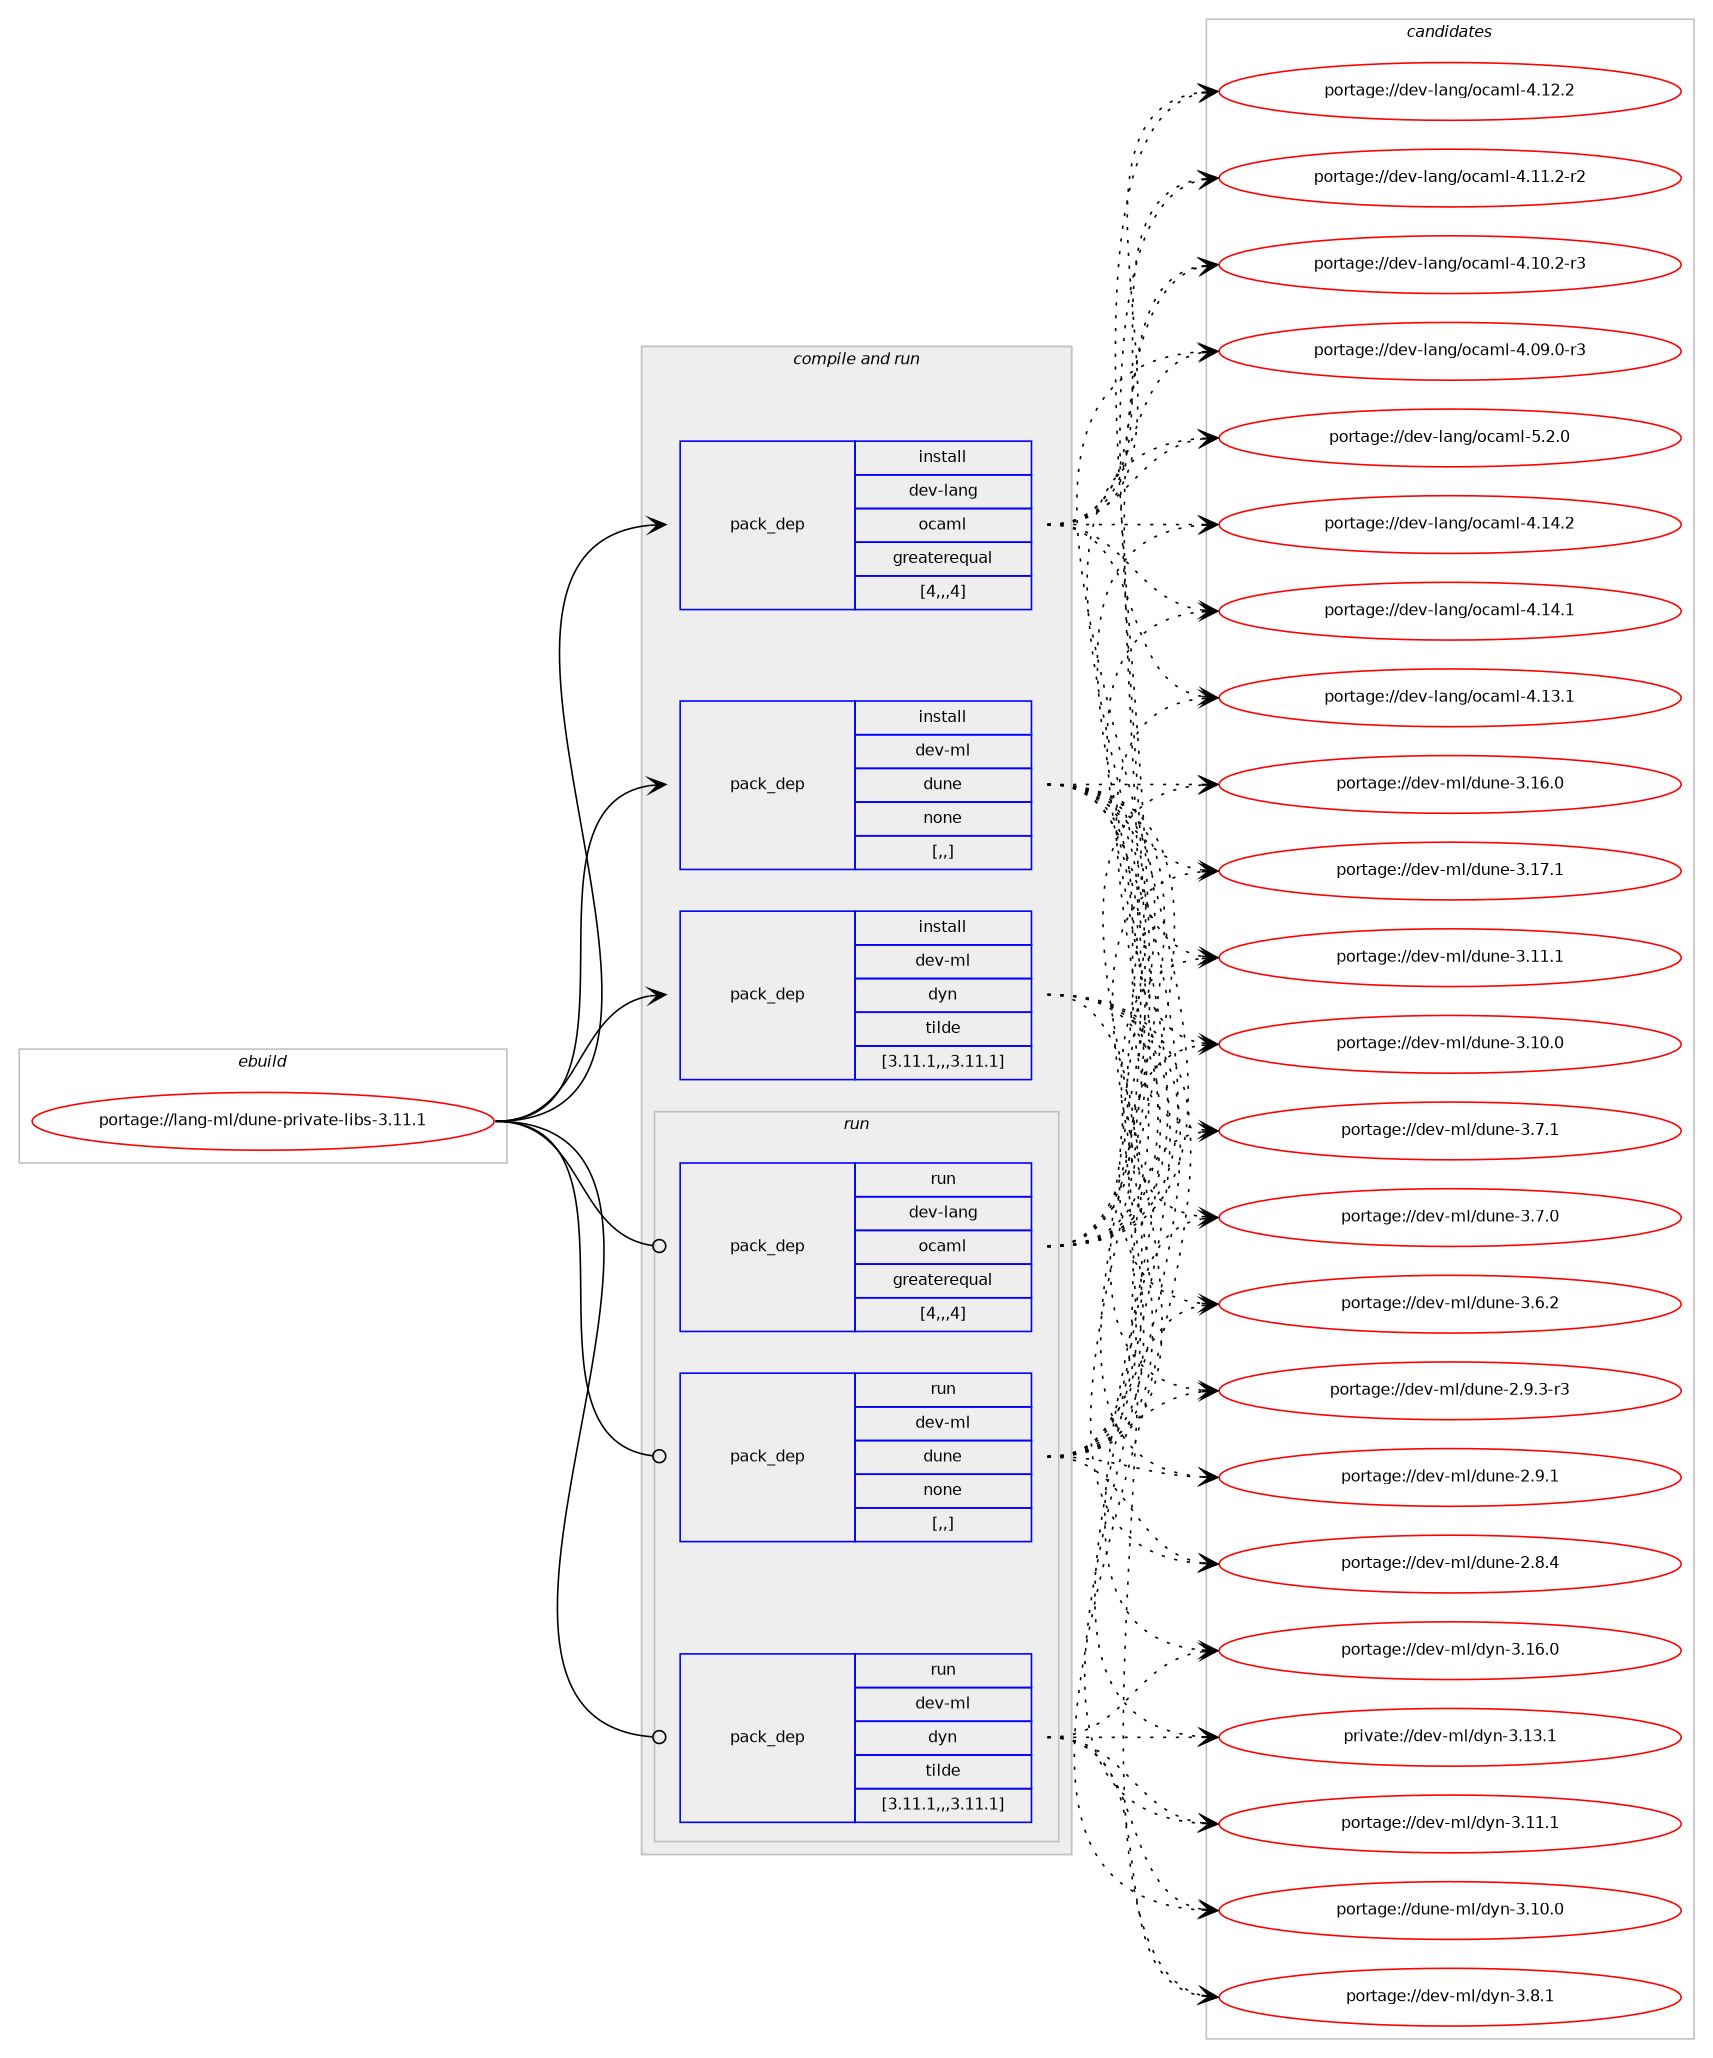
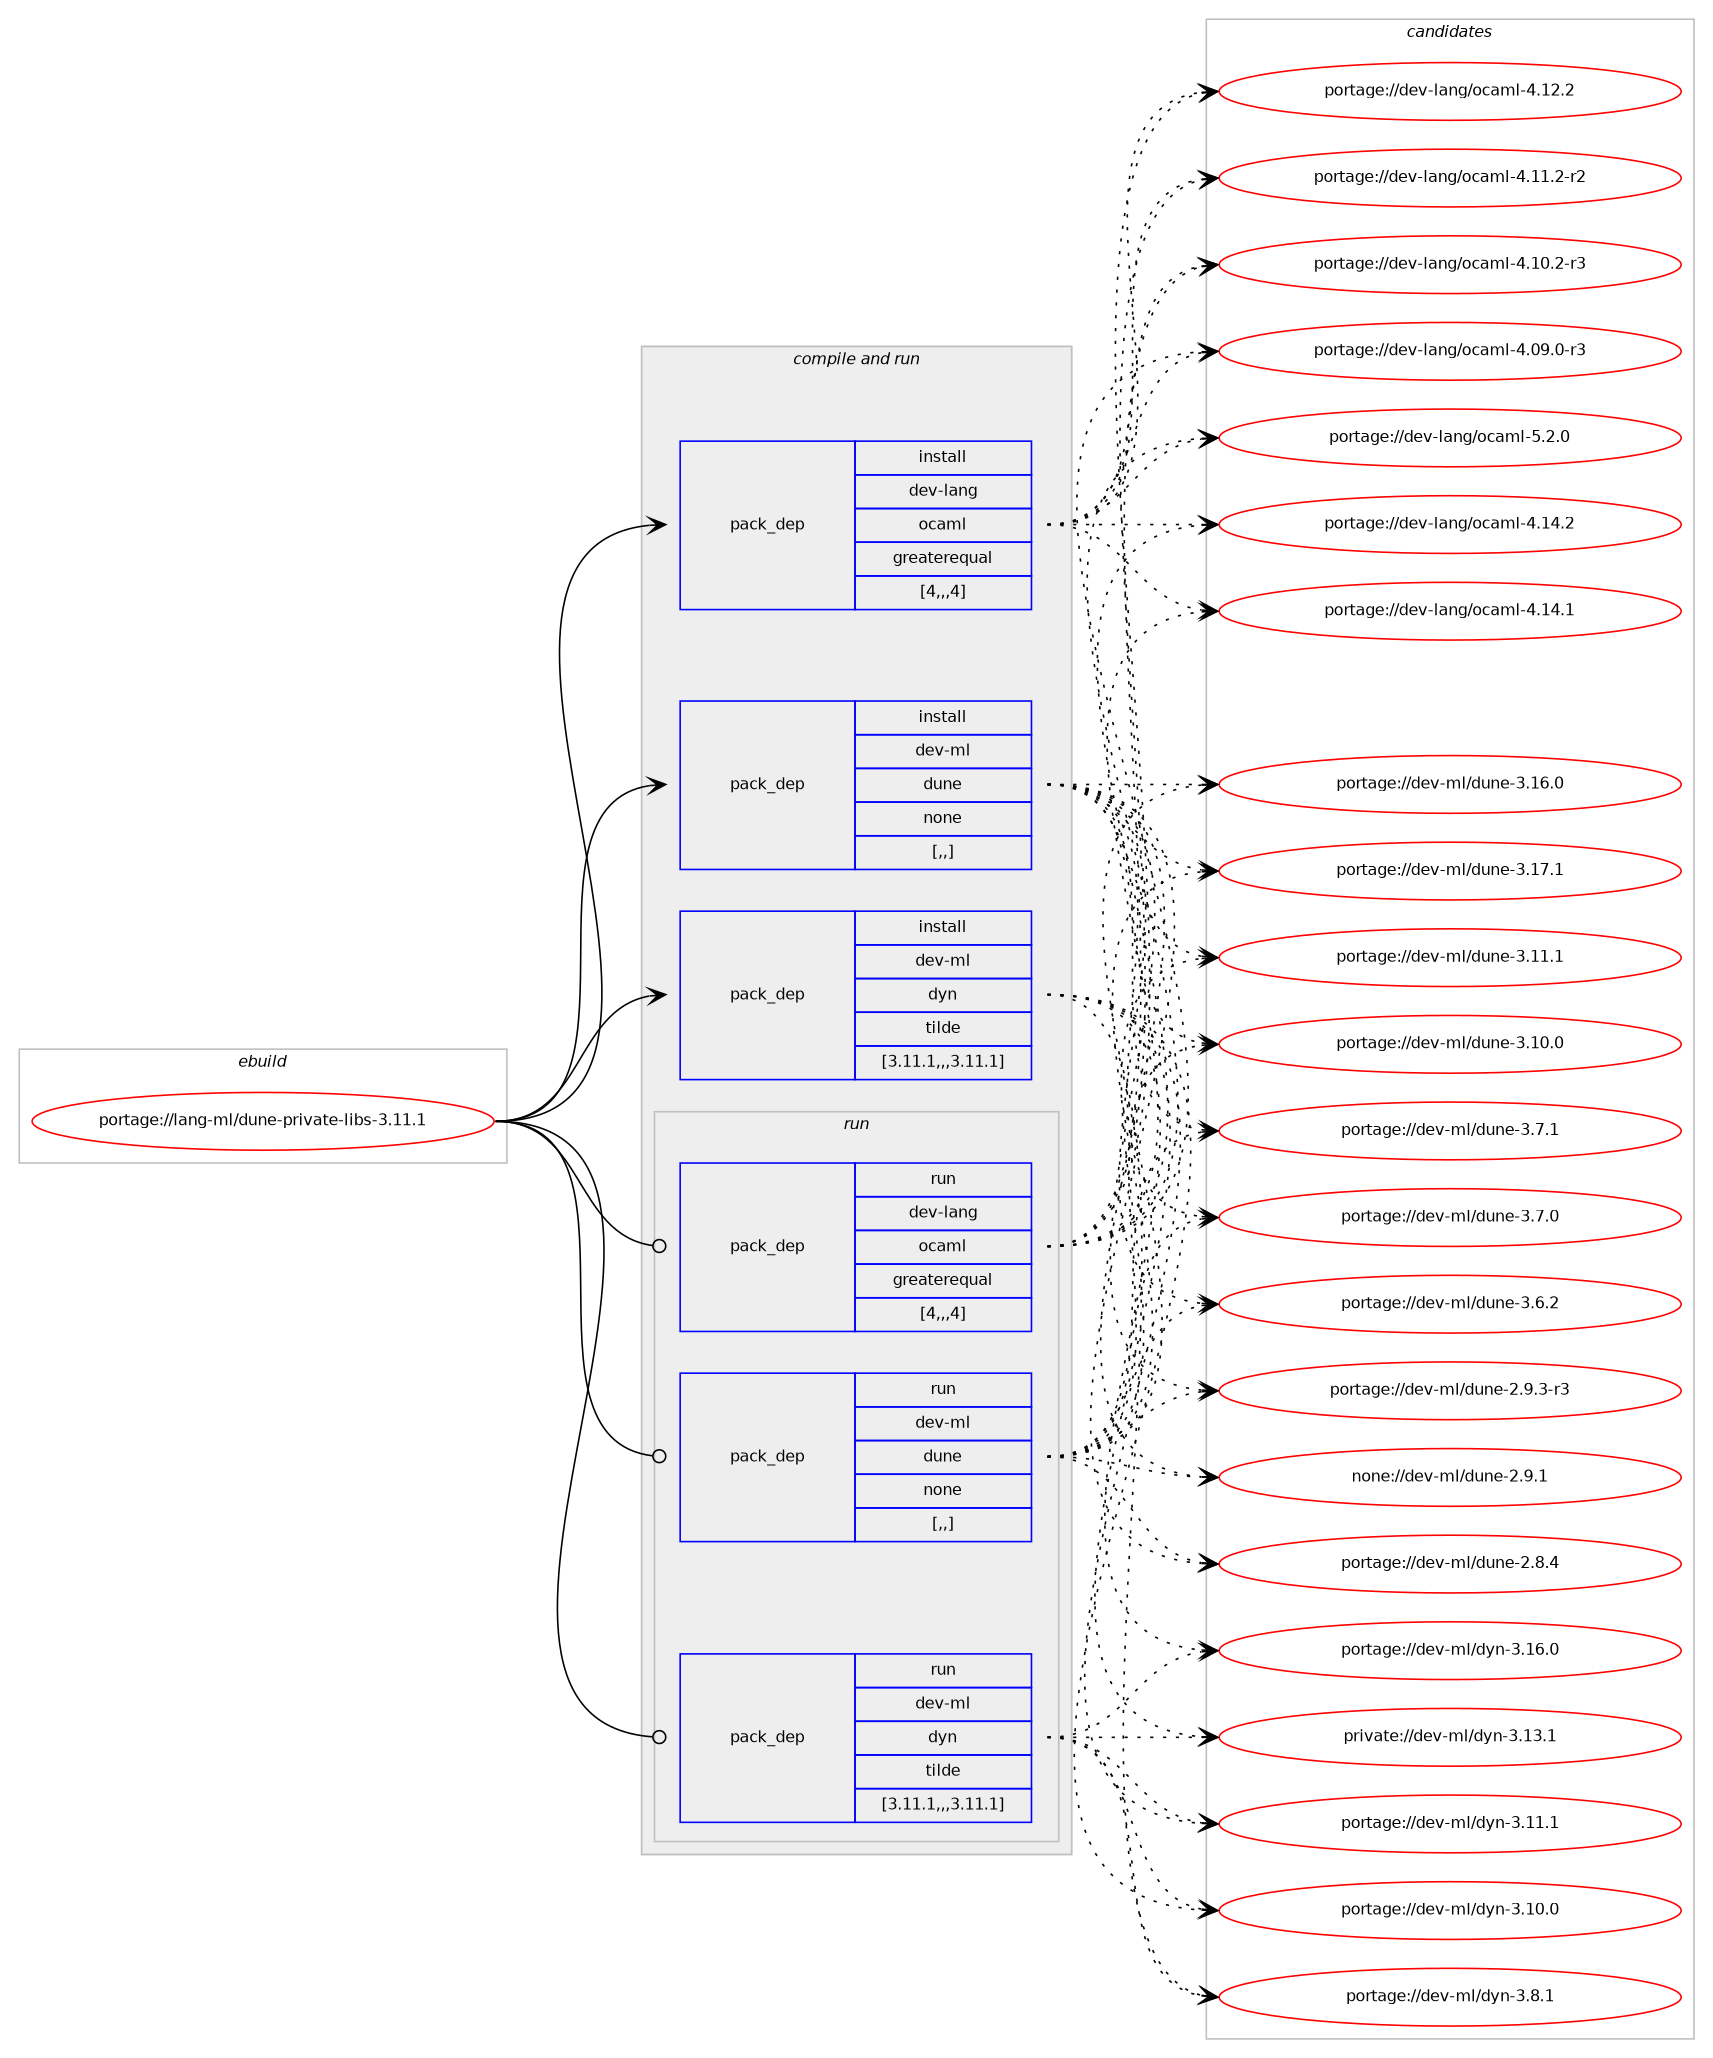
  digraph {
    compound=true
    concentrate=true
    fontname=Helvetica
    fontsize=10
    newrank=true
    rankdir=LR
    ranksep=1.5
    node [color=red fontname=Helvetica fontsize=10]
    edge [arrowhead=vee headport=w style=dotted tailport=e weight=100]
    n1 [label="portage://lang-ml/dune-private-libs-3.11.1" width=4]
    n2 [color=blue label=<<TABLE BORDER="0" CELLBORDER="1" CELLSPACING="0" CELLPADDING="4" WIDTH="220"><TR><TD ROWSPAN="6" CELLPADDING="30">pack_dep</TD></TR><TR><TD WIDTH="110">install</TD></TR><TR><TD>dev-lang</TD></TR><TR><TD>ocaml</TD></TR><TR><TD>greaterequal</TD></TR><TR><TD>[4,,,4]</TD></TR></TABLE>> shape=none]
    n3 [color=blue label=<<TABLE BORDER="0" CELLBORDER="1" CELLSPACING="0" CELLPADDING="4" WIDTH="220"><TR><TD ROWSPAN="6" CELLPADDING="30">pack_dep</TD></TR><TR><TD WIDTH="110">install</TD></TR><TR><TD>dev-ml</TD></TR><TR><TD>dune</TD></TR><TR><TD>none</TD></TR><TR><TD>[,,]</TD></TR></TABLE>> shape=none]
    n4 [color=blue label=<<TABLE BORDER="0" CELLBORDER="1" CELLSPACING="0" CELLPADDING="4" WIDTH="220"><TR><TD ROWSPAN="6" CELLPADDING="30">pack_dep</TD></TR><TR><TD WIDTH="110">install</TD></TR><TR><TD>dev-ml</TD></TR><TR><TD>dyn</TD></TR><TR><TD>tilde</TD></TR><TR><TD>[3.11.1,,,3.11.1]</TD></TR></TABLE>> shape=none]
    n5 [color=blue label=<<TABLE BORDER="0" CELLBORDER="1" CELLSPACING="0" CELLPADDING="4" WIDTH="220"><TR><TD ROWSPAN="6" CELLPADDING="30">pack_dep</TD></TR><TR><TD WIDTH="110">run</TD></TR><TR><TD>dev-lang</TD></TR><TR><TD>ocaml</TD></TR><TR><TD>greaterequal</TD></TR><TR><TD>[4,,,4]</TD></TR></TABLE>> shape=none]
    n6 [color=blue label=<<TABLE BORDER="0" CELLBORDER="1" CELLSPACING="0" CELLPADDING="4" WIDTH="220"><TR><TD ROWSPAN="6" CELLPADDING="30">pack_dep</TD></TR><TR><TD WIDTH="110">run</TD></TR><TR><TD>dev-ml</TD></TR><TR><TD>dune</TD></TR><TR><TD>none</TD></TR><TR><TD>[,,]</TD></TR></TABLE>> shape=none]
    n7 [color=blue label=<<TABLE BORDER="0" CELLBORDER="1" CELLSPACING="0" CELLPADDING="4" WIDTH="220"><TR><TD ROWSPAN="6" CELLPADDING="30">pack_dep</TD></TR><TR><TD WIDTH="110">run</TD></TR><TR><TD>dev-ml</TD></TR><TR><TD>dyn</TD></TR><TR><TD>tilde</TD></TR><TR><TD>[3.11.1,,,3.11.1]</TD></TR></TABLE>> shape=none]
    n8 [label="portage://dev-lang/ocaml-5.2.0" width=4]
    n9 [label="portage://dev-lang/ocaml-4.14.2" width=4]
    n10 [label="portage://dev-lang/ocaml-4.14.1" width=4]
-   n11 [label="portage://dev-lang/ocaml-4.13.1" width=4]
    n12 [label="portage://dev-lang/ocaml-4.12.2" width=4]
    n13 [label="portage://dev-lang/ocaml-4.11.2-r2" width=4]
    n14 [label="portage://dev-lang/ocaml-4.10.2-r3" width=4]
    n15 [label="portage://dev-lang/ocaml-4.09.0-r3" width=4]
    n16 [label="portage://dev-ml/dune-3.16.0" width=4]
    n17 [label="portage://dev-ml/dune-3.17.1" width=4]
    n18 [label="portage://dev-ml/dune-3.11.1" width=4]
    n19 [label="portage://dev-ml/dune-3.10.0" width=4]
    n20 [label="portage://dev-ml/dune-3.7.1" width=4]
    n21 [label="portage://dev-ml/dune-3.7.0" width=4]
    n22 [label="portage://dev-ml/dune-3.6.2" width=4]
    n23 [label="portage://dev-ml/dune-2.9.3-r3" width=4]
-   n24 [label="portage://dev-ml/dune-2.9.1" width=4]
+   n24 [label="none://dev-ml/dune-2.9.1" width=4]
    n25 [label="portage://dev-ml/dune-2.8.4" width=4]
    n26 [label="portage://dev-ml/dyn-3.16.0" width=4]
    n27 [label="private://dev-ml/dyn-3.13.1" width=4]
    n28 [label="portage://dev-ml/dyn-3.11.1" width=4]
-   n29 [label="portage://dune-ml/dyn-3.10.0" width=4]
+   n29 [label="portage://dev-ml/dyn-3.10.0" width=4]
    n30 [label="portage://dev-ml/dyn-3.8.1" width=4]
    subgraph cluster_1 {
      color=gray
      label=<<i>ebuild</i>>
      n1
    }
    subgraph cluster_2 {
      color=gray
      label=<<i>dependencies</i>>
      subgraph cluster_3 {
        color=gray
        fillcolor="#eeeeee"
        label=<<i>compile</i>>
        style=filled
        subgraph sub_4 {
          color=gray
          fillcolor="#eeeeee"
          label=<<i>compile</i>>
          style=filled
          n2
        }
        subgraph sub_5 {
          color=gray
          fillcolor="#eeeeee"
          label=<<i>compile</i>>
          style=filled
          n3
        }
        subgraph sub_6 {
          color=gray
          fillcolor="#eeeeee"
          label=<<i>compile</i>>
          style=filled
          n4
        }
      }
      subgraph cluster_7 {
        color=gray
        fillcolor="#eeeeee"
        label=<<i>compile and run</i>>
        style=filled
      }
      subgraph cluster_8 {
        color=gray
        fillcolor="#eeeeee"
        label=<<i>run</i>>
        style=filled
        subgraph sub_9 {
          color=gray
          fillcolor="#eeeeee"
          label=<<i>run</i>>
          style=filled
          n5
        }
        subgraph sub_10 {
          color=gray
          fillcolor="#eeeeee"
          label=<<i>run</i>>
          style=filled
          n6
        }
        subgraph sub_11 {
          color=gray
          fillcolor="#eeeeee"
          label=<<i>run</i>>
          style=filled
          n7
        }
      }
    }
    subgraph cluster_12 {
      color=gray
      label=<<i>candidates</i>>
      rank=same
      subgraph sub_13 {
        color=black
        label=<<i>candidates</i>>
        nodesep=1
        rank=same
        n8
        n9
        n10
-       n11
        n12
        n13
        n14
        n15
      }
      subgraph sub_14 {
        color=black
        label=<<i>candidates</i>>
        nodesep=1
        rank=same
        n16
        n17
        n18
        n19
        n20
        n21
        n22
        n23
        n24
        n25
      }
      subgraph sub_15 {
        color=black
        label=<<i>candidates</i>>
        nodesep=1
        rank=same
        n26
        n27
        n28
        n29
        n30
      }
      subgraph sub_16 {
        color=black
        label=<<i>candidates</i>>
        nodesep=1
        rank=same
        n16
        n17
        n18
        n19
        n20
        n21
        n22
        n23
        n24
        n25
      }
      subgraph sub_17 {
        color=black
        label=<<i>candidates</i>>
        nodesep=1
        rank=same
        n8
        n9
        n10
-       n11
        n12
        n13
        n14
        n15
      }
      subgraph sub_18 {
        color=black
        label=<<i>candidates</i>>
        nodesep=1
        rank=same
        n26
        n27
        n28
        n29
        n30
      }
    }
    n1 -> n2 [style=solid weight=20]
    n1 -> n3 [style=solid weight=20]
    n1 -> n4 [style=solid weight=20]
    n1 -> n5 [arrowhead=odot style=solid weight=20]
    n1 -> n6 [arrowhead=odot style=solid weight=20]
    n1 -> n7 [arrowhead=odot style=solid weight=20]
    n2 -> n8
    n2 -> n9
    n2 -> n10
-   n2 -> n11
    n2 -> n12
    n2 -> n13
    n2 -> n14
    n2 -> n15
    n3 -> n16
    n3 -> n17
    n3 -> n18
    n3 -> n19
    n3 -> n20
    n3 -> n21
    n3 -> n22
    n3 -> n23
    n3 -> n24
    n3 -> n25
    n4 -> n26
    n4 -> n27
    n4 -> n28
    n4 -> n29
    n4 -> n30
    n5 -> n8
    n5 -> n9
    n5 -> n10
-   n5 -> n11
    n5 -> n12
    n5 -> n13
    n5 -> n14
    n5 -> n15
    n6 -> n16
    n6 -> n17
    n6 -> n18
    n6 -> n19
    n6 -> n20
    n6 -> n21
    n6 -> n22
    n6 -> n23
    n6 -> n24
    n6 -> n25
    n7 -> n26
    n7 -> n27
    n7 -> n28
    n7 -> n29
    n7 -> n30
  }
